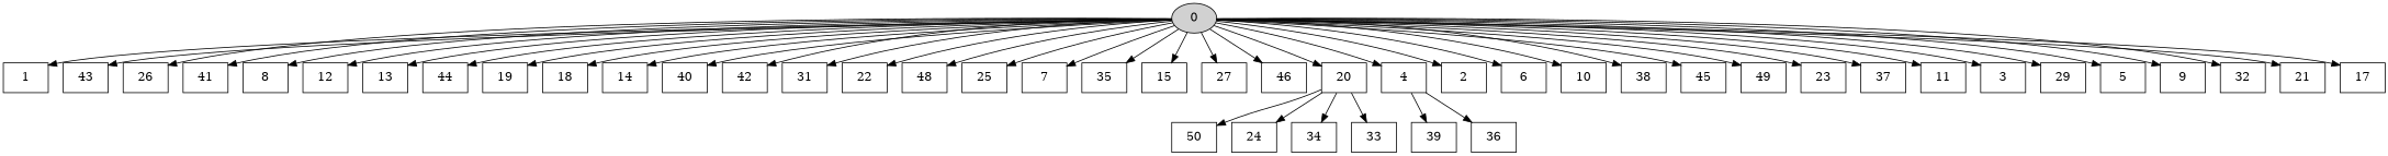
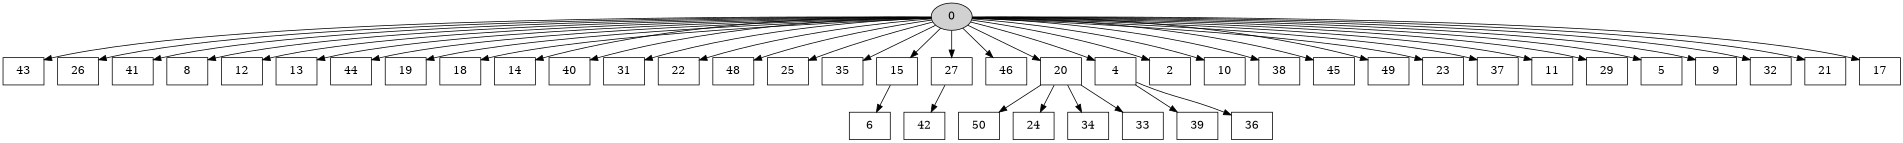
  digraph {
    node [fillcolor=white style=filled shape=box]
    0 [fillcolor=grey82 shape=""]
-   n2 [label="1\n"]
    n3 [label="43\n"]
    n4 [label="26\n"]
    n5 [label="41\n"]
    n6 [label="8\n"]
    n7 [label="12\n"]
    n8 [label="13\n"]
    n9 [label="44\n"]
    n10 [label="19\n"]
    n11 [label="18\n"]
    n12 [label="14\n"]
    n13 [label="40\n"]
    n14 [label="42\n"]
    n15 [label="31\n"]
    n16 [label="22\n"]
    n17 [label="48\n"]
    n18 [label="25\n"]
-   n19 [label="7\n"]
    n20 [label="35\n"]
    n21 [label="15\n"]
    n22 [label="27\n"]
    n23 [label="46\n"]
    n24 [label="20\n"]
    n25 [label="4\n"]
    n26 [label="2\n"]
    n27 [label="6\n"]
    n28 [label="10\n"]
    n29 [label="38\n"]
    n30 [label="45\n"]
    n31 [label="49\n"]
    n32 [label="23\n"]
    n33 [label="37\n"]
    n34 [label="11\n"]
-   n35 [label="3\n"]
    n36 [label="29\n"]
    n37 [label="5\n"]
    n38 [label="9\n"]
    n39 [label="32\n"]
    n40 [label="21\n"]
    n41 [label="17\n"]
    n42 [label="50\n"]
    n43 [label="24\n"]
    n44 [label="34\n"]
    n45 [label="33\n"]
    n46 [label="39\n"]
    n47 [label="36\n"]
-   0 -> n2
    0 -> n3
    0 -> n4
    0 -> n5
    0 -> n6
    0 -> n7
    0 -> n8
    0 -> n9
    0 -> n10
    0 -> n11
    0 -> n12
    0 -> n13
-   0 -> n14
+   n22 -> n14
    0 -> n15
    0 -> n16
    0 -> n17
    0 -> n18
-   0 -> n19
    0 -> n20
    0 -> n21
    0 -> n22
    0 -> n23
    0 -> n24
    0 -> n25
    0 -> n26
-   0 -> n27
+   n21 -> n27
    0 -> n28
    0 -> n29
    0 -> n30
    0 -> n31
    0 -> n32
    0 -> n33
    0 -> n34
-   0 -> n35
    0 -> n36
    0 -> n37
    0 -> n38
    0 -> n39
    0 -> n40
    0 -> n41
    n24 -> n42
    n24 -> n43
    n24 -> n44
    n24 -> n45
    n25 -> n46
    n25 -> n47
  }
